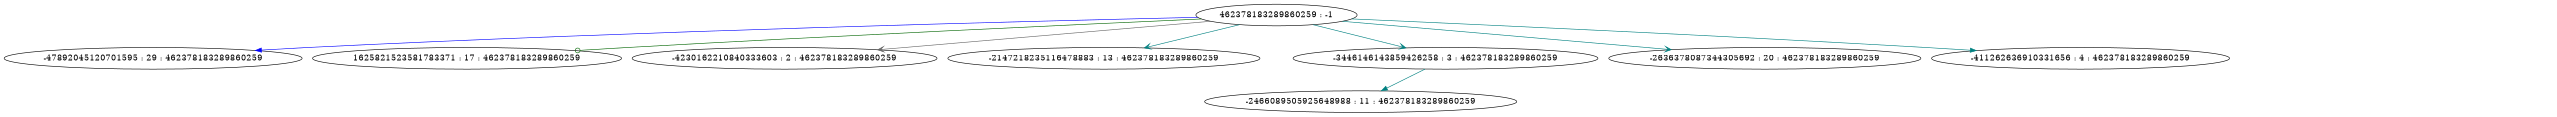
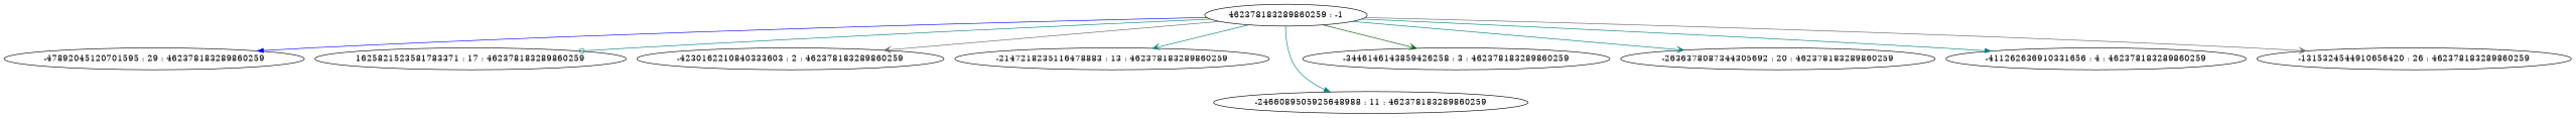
  digraph {
    edge [arrowhead=vee color=teal]
    n1 [label="462378183289860259 : -1"]
    n2 [label="-47892045120701595 : 29 : 462378183289860259"]
    n3 [label="1625821523581783371 : 17 : 462378183289860259"]
    n4 [label="-4230162210840333603 : 2 : 462378183289860259"]
    n5 [label="-2147218235116478883 : 13 : 462378183289860259"]
    n6 [label="-2466089505925648988 : 11 : 462378183289860259"]
    n7 [label="-3446146143859426258 : 3 : 462378183289860259"]
    n8 [label="-2636378087344305692 : 20 : 462378183289860259"]
    n9 [label="-411262636910331656 : 4 : 462378183289860259"]
+   n10 [label="-1315324544910656420 : 26 : 462378183289860259"]
    n1 -> n2 [arrowhead=normal color=blue]
-   n1 -> n3 [arrowhead=odot color=darkgreen]
+   n1 -> n3 [arrowhead=odot]
    n1 -> n4 [color=gray40]
    n1 -> n5
-   n7 -> n6 [arrowhead=normal]
-   n1 -> n7
+   n1 -> n6 [arrowhead=normal]
+   n1 -> n7 [color=darkgreen]
    n1 -> n8
    n1 -> n9 [arrowhead=normal]
+   n1 -> n10 [color=gray40]
  }
